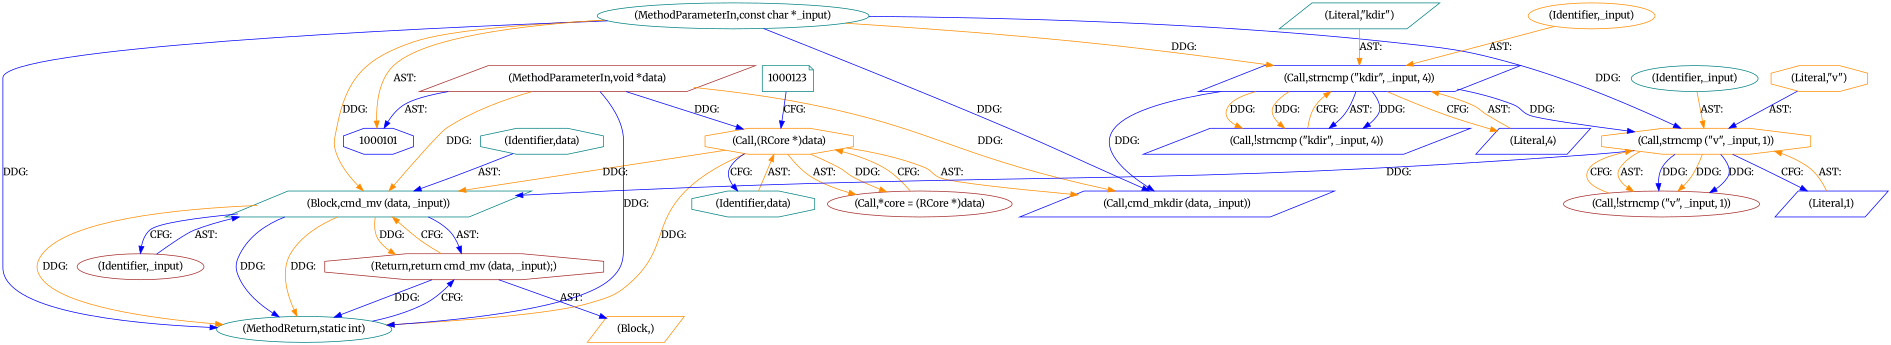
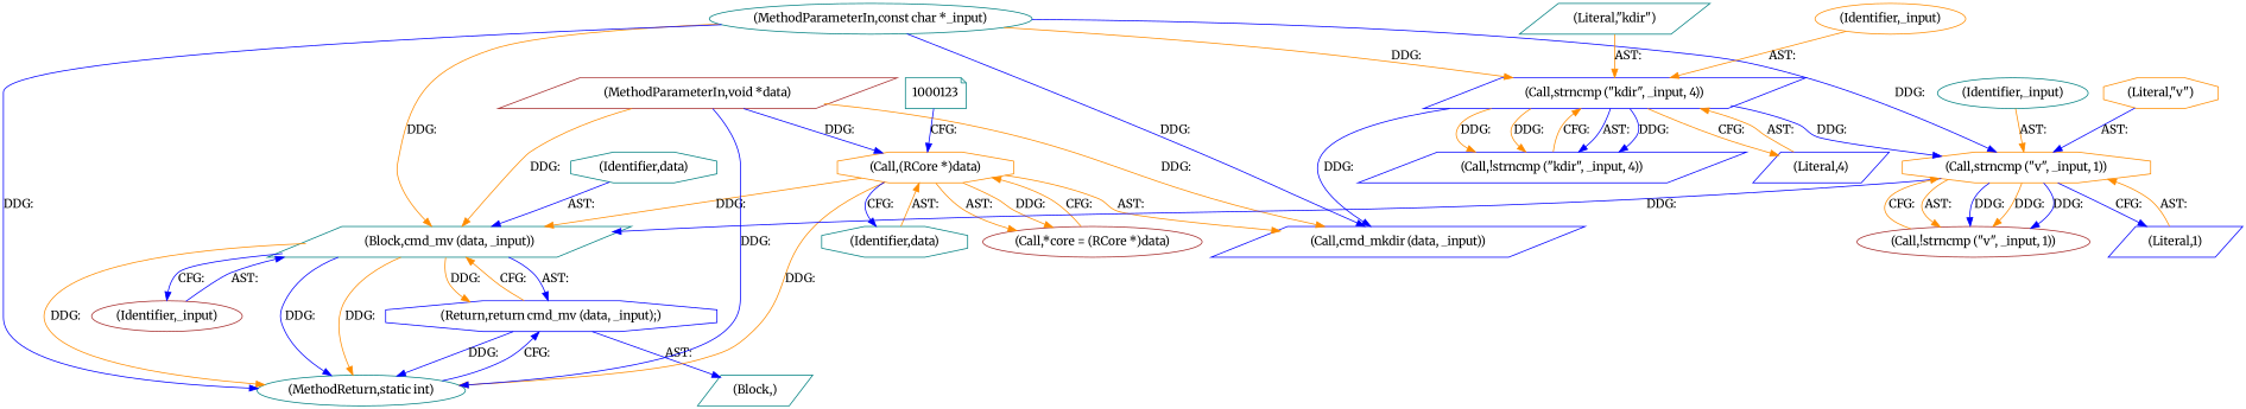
  digraph {
    fontname=Merriweather
    node [color=teal fontname=Merriweather shape=parallelogram]
    edge [color=darkorange fontname=Merriweather]
    n1 [label="(Block,cmd_mv (data, _input))"]
-   n2 [color=brown label="(Return,return cmd_mv (data, _input);)" shape=octagon]
+   n2 [color=blue label="(Return,return cmd_mv (data, _input);)" shape=octagon]
    n3 [color=brown label="(Identifier,_input)" shape=ellipse]
    n4 [label="(MethodReturn,static int)" shape=ellipse]
-   n5 [color=darkorange label="(Block,)"]
+   n5 [label="(Block,)"]
    n6 [color=darkorange label="(Call,(RCore *)data)" shape=octagon]
    n7 [color=blue label="(Call,cmd_mkdir (data, _input))"]
    n8 [label="(Identifier,data)" shape=octagon]
    n9 [color=brown label="(Call,*core = (RCore *)data)" shape=ellipse]
    n10 [color=brown label="(MethodParameterIn,void *data)"]
-   1000101 [color=blue shape=octagon]
    n12 [color=darkorange label="(Call,strncmp (\"v\", _input, 1))" shape=octagon]
    n13 [color=brown label="(Call,!strncmp (\"v\", _input, 1))" shape=ellipse]
    n14 [color=blue label="(Literal,1)"]
    n15 [color=blue label="(Call,strncmp (\"kdir\", _input, 4))"]
    n16 [color=blue label="(Call,!strncmp (\"kdir\", _input, 4))"]
    n17 [color=blue label="(Literal,4)"]
    n18 [label="(MethodParameterIn,const char *_input)" shape=ellipse]
    n19 [label="(Literal,\"kdir\")"]
    n20 [label="(Identifier,_input)" shape=ellipse]
    n21 [label="(Identifier,data)" shape=octagon]
    n22 [color=darkorange label="(Identifier,_input)" shape=ellipse]
    n23 [color=darkorange label="(Literal,\"v\")" shape=octagon]
    1000123 [shape=note]
    n1 -> n2 [color=blue label="AST: "]
    n1 -> n2 [label="DDG: "]
    n1 -> n3 [color=blue label="CFG: "]
    n1 -> n4 [label="DDG: "]
    n1 -> n4 [color=blue label="DDG: "]
    n1 -> n4 [label="DDG: "]
    n2 -> n1 [label="CFG: "]
    n2 -> n4 [color=blue label="DDG: "]
    n2 -> n5 [color=blue label="AST: "]
    n3 -> n1 [color=blue label="AST: "]
    n4 -> n2 [color=blue label="CFG: "]
    n6 -> n1 [label="DDG: "]
    n6 -> n4 [label="DDG: "]
    n6 -> n7 [label="AST: "]
    n6 -> n8 [color=blue label="CFG: "]
    n6 -> n9 [label="AST: "]
    n6 -> n9 [label="DDG: "]
    n8 -> n6 [label="AST: "]
    n9 -> n6 [label="CFG: "]
    n10 -> n1 [label="DDG: "]
    n10 -> n4 [color=blue label="DDG: "]
    n10 -> n6 [color=blue label="DDG: "]
    n10 -> n7 [label="DDG: "]
-   n10 -> 1000101 [color=blue label="AST: "]
    n12 -> n1 [color=blue label="DDG: "]
    n12 -> n13 [label="AST: "]
    n12 -> n13 [color=blue label="DDG: "]
    n12 -> n13 [label="DDG: "]
    n12 -> n13 [color=blue label="DDG: "]
    n12 -> n14 [color=blue label="CFG: "]
    n13 -> n12 [label="CFG: "]
    n14 -> n12 [label="AST: "]
    n15 -> n7 [color=blue label="DDG: "]
    n15 -> n12 [color=blue label="DDG: "]
    n15 -> n16 [color=blue label="AST: "]
    n15 -> n16 [color=blue label="DDG: "]
    n15 -> n16 [label="DDG: "]
    n15 -> n16 [label="DDG: "]
    n15 -> n17 [label="CFG: "]
    n16 -> n15 [label="CFG: "]
    n17 -> n15 [label="AST: "]
    n18 -> n1 [label="DDG: "]
    n18 -> n4 [color=blue label="DDG: "]
    n18 -> n7 [color=blue label="DDG: "]
-   n18 -> 1000101 [label="AST: "]
    n18 -> n12 [color=blue label="DDG: "]
    n18 -> n15 [label="DDG: "]
    n19 -> n15 [label="AST: "]
    n20 -> n12 [label="AST: "]
    n21 -> n1 [color=blue label="AST: "]
    n22 -> n15 [label="AST: "]
    n23 -> n12 [color=blue label="AST: "]
    1000123 -> n6 [color=blue label="CFG: "]
  }
